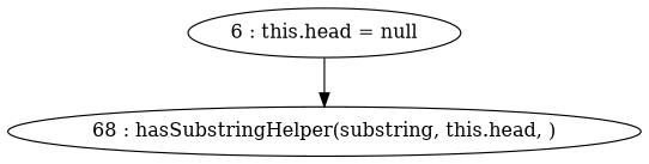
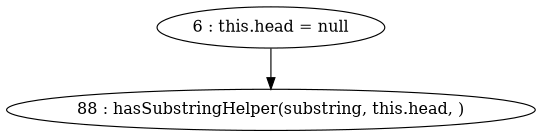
  digraph {
    "6 : this.head = null"
-   "88 : hasSubstringHelper(substring, this.head, )" [label="68 : hasSubstringHelper(substring, this.head, )"]
+   "88 : hasSubstringHelper(substring, this.head, )"
    "6 : this.head = null" -> "88 : hasSubstringHelper(substring, this.head, )"
  }
